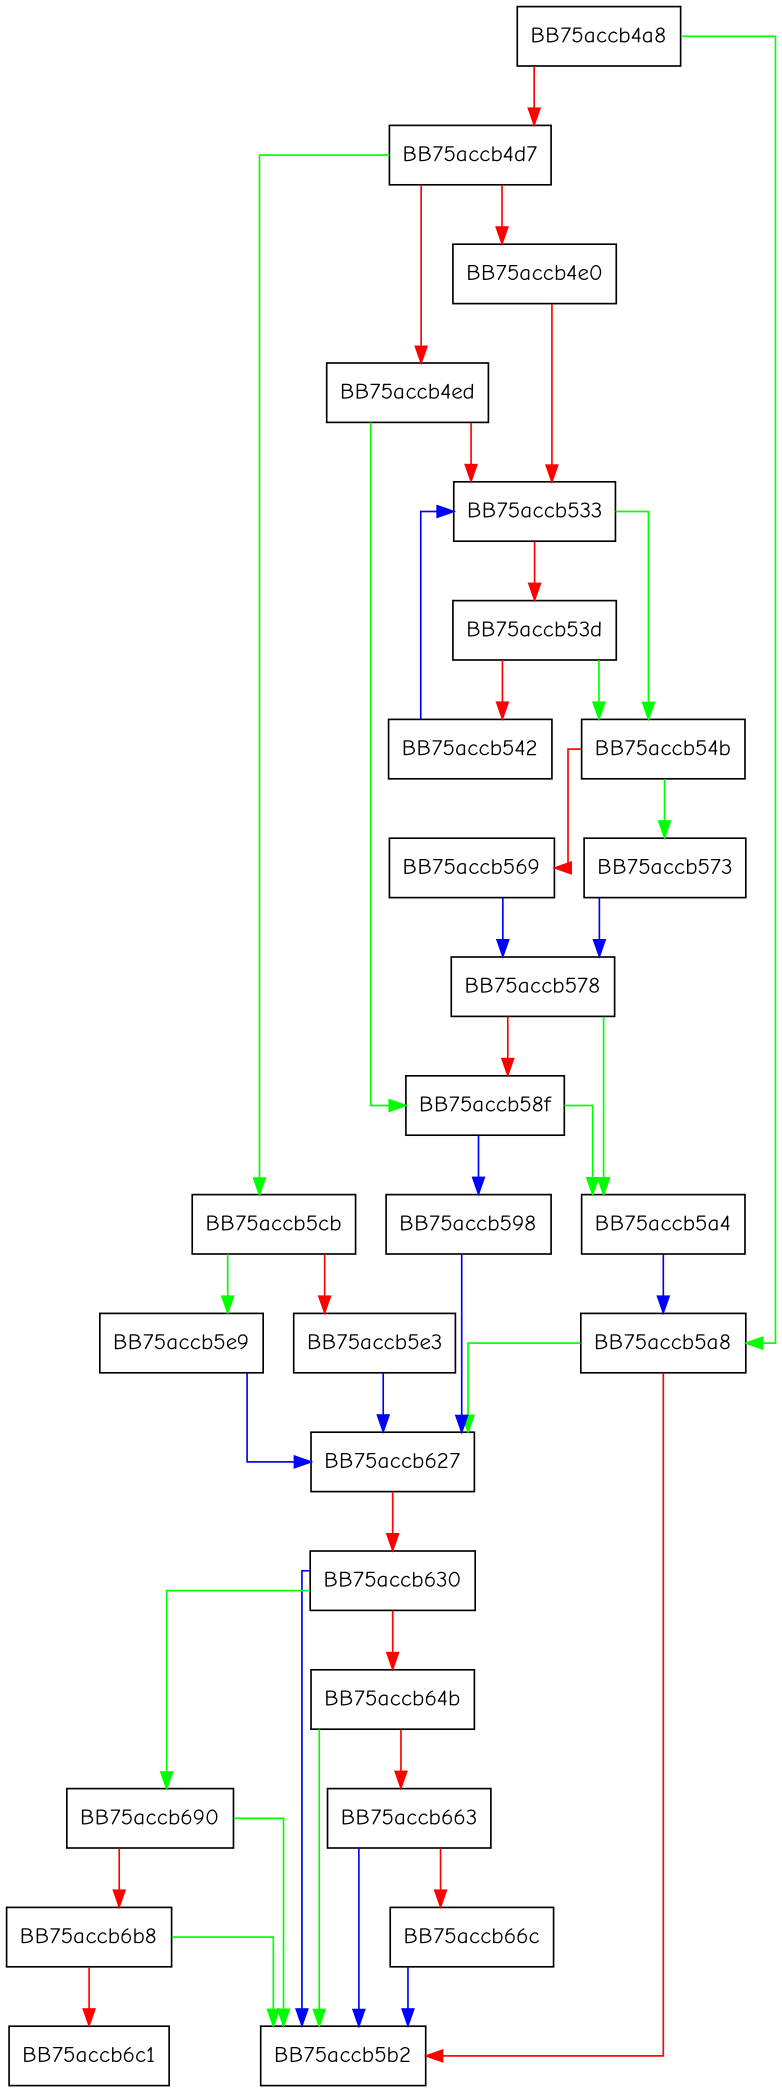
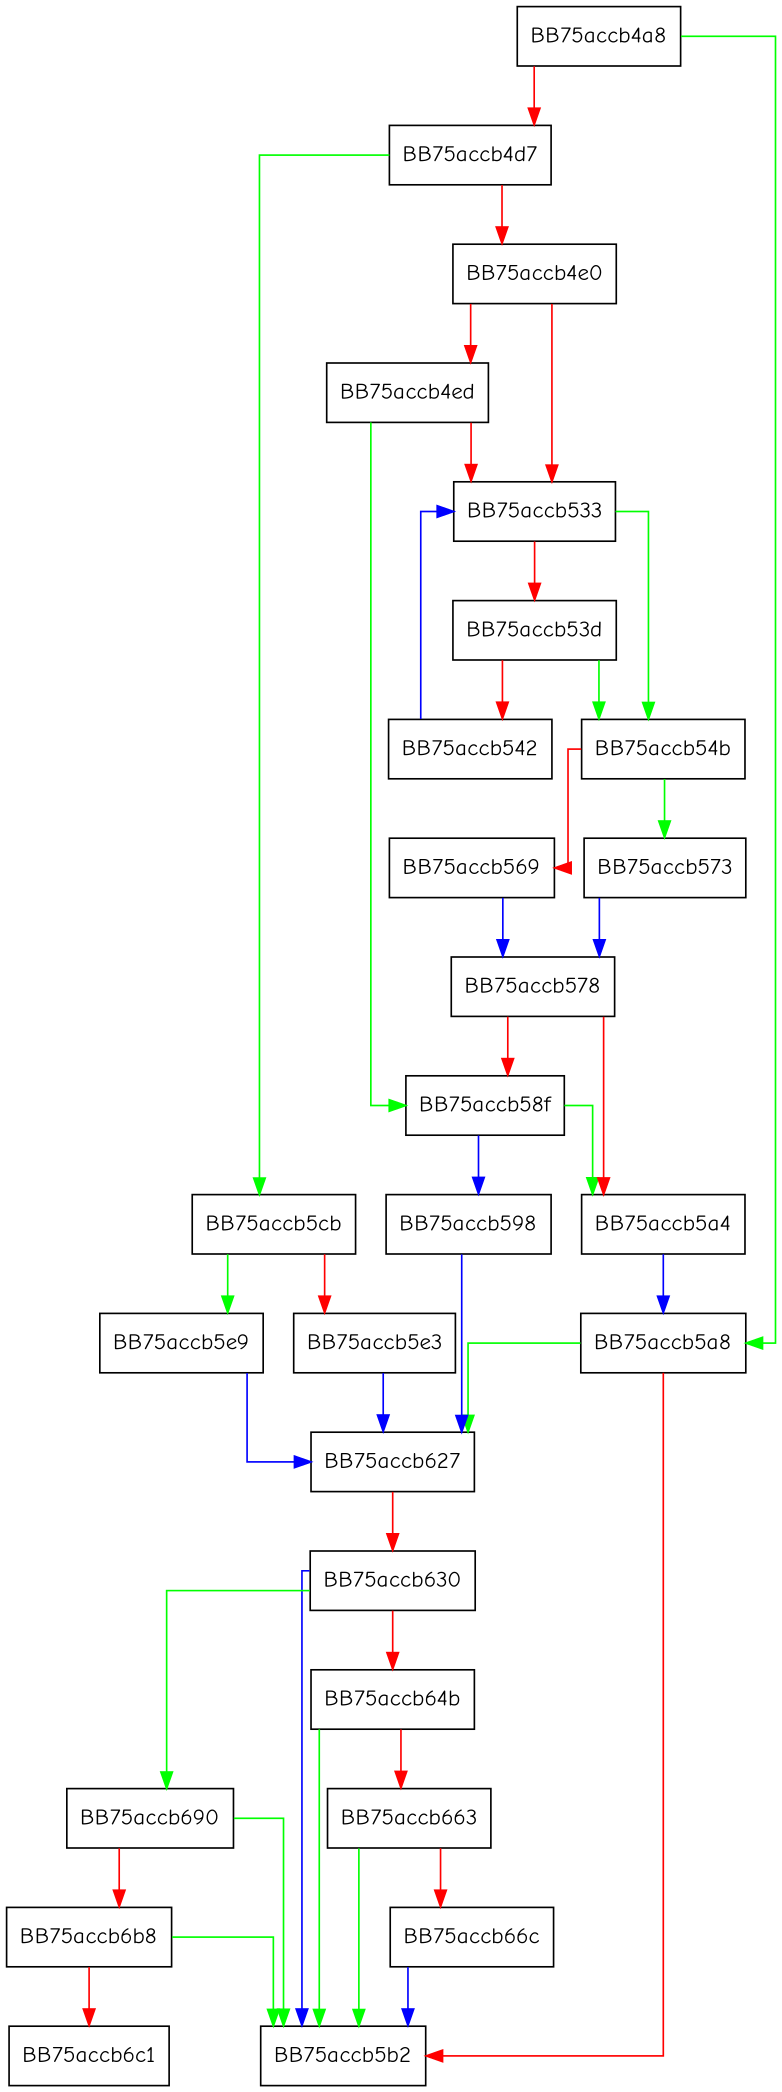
  digraph {
    fontname="Comic Neue"
    splines=ortho
    node [fontname="Comic Neue" shape=box]
    edge [color=red fontname="Comic Neue"]
    BB75accb4a8
    BB75accb5a8
    BB75accb4d7
    BB75accb5b2
    BB75accb627
    BB75accb5cb
    BB75accb4e0
    BB75accb5e9
    BB75accb5e3
    BB75accb533
    BB75accb4ed
    BB75accb54b
    BB75accb53d
    BB75accb58f
    BB75accb573
    BB75accb569
    BB75accb542
    BB75accb5a4
    BB75accb598
    BB75accb578
    BB75accb630
    BB75accb690
    BB75accb64b
    BB75accb6b8
    BB75accb663
    BB75accb6c1
    BB75accb66c
    BB75accb4a8 -> BB75accb5a8 [color=green]
    BB75accb4a8 -> BB75accb4d7
    BB75accb5a8 -> BB75accb5b2
    BB75accb5a8 -> BB75accb627 [color=green]
    BB75accb4d7 -> BB75accb5cb [color=green]
    BB75accb4d7 -> BB75accb4e0
    BB75accb627 -> BB75accb630
    BB75accb5cb -> BB75accb5e9 [color=green]
    BB75accb5cb -> BB75accb5e3
    BB75accb4e0 -> BB75accb533
-   BB75accb4d7 -> BB75accb4ed
+   BB75accb4e0 -> BB75accb4ed
    BB75accb5e9 -> BB75accb627 [color=blue]
    BB75accb5e3 -> BB75accb627 [color=blue]
    BB75accb533 -> BB75accb54b [color=green]
    BB75accb533 -> BB75accb53d
    BB75accb4ed -> BB75accb533
    BB75accb4ed -> BB75accb58f [color=green]
    BB75accb54b -> BB75accb573 [color=green]
    BB75accb54b -> BB75accb569
    BB75accb53d -> BB75accb54b [color=green]
    BB75accb53d -> BB75accb542
    BB75accb58f -> BB75accb5a4 [color=green]
    BB75accb58f -> BB75accb598 [color=blue]
    BB75accb573 -> BB75accb578 [color=blue]
    BB75accb569 -> BB75accb578 [color=blue]
    BB75accb542 -> BB75accb533 [color=blue]
    BB75accb5a4 -> BB75accb5a8 [color=blue]
    BB75accb598 -> BB75accb627 [color=blue]
    BB75accb578 -> BB75accb58f
-   BB75accb578 -> BB75accb5a4 [color=green]
+   BB75accb578 -> BB75accb5a4
    BB75accb630 -> BB75accb5b2 [color=blue]
    BB75accb630 -> BB75accb690 [color=green]
    BB75accb630 -> BB75accb64b
    BB75accb690 -> BB75accb5b2 [color=green]
    BB75accb690 -> BB75accb6b8
    BB75accb64b -> BB75accb5b2 [color=green]
    BB75accb64b -> BB75accb663
    BB75accb6b8 -> BB75accb5b2 [color=green]
    BB75accb6b8 -> BB75accb6c1
-   BB75accb663 -> BB75accb5b2 [color=blue]
+   BB75accb663 -> BB75accb5b2 [color=green]
    BB75accb663 -> BB75accb66c
    BB75accb66c -> BB75accb5b2 [color=blue]
  }
